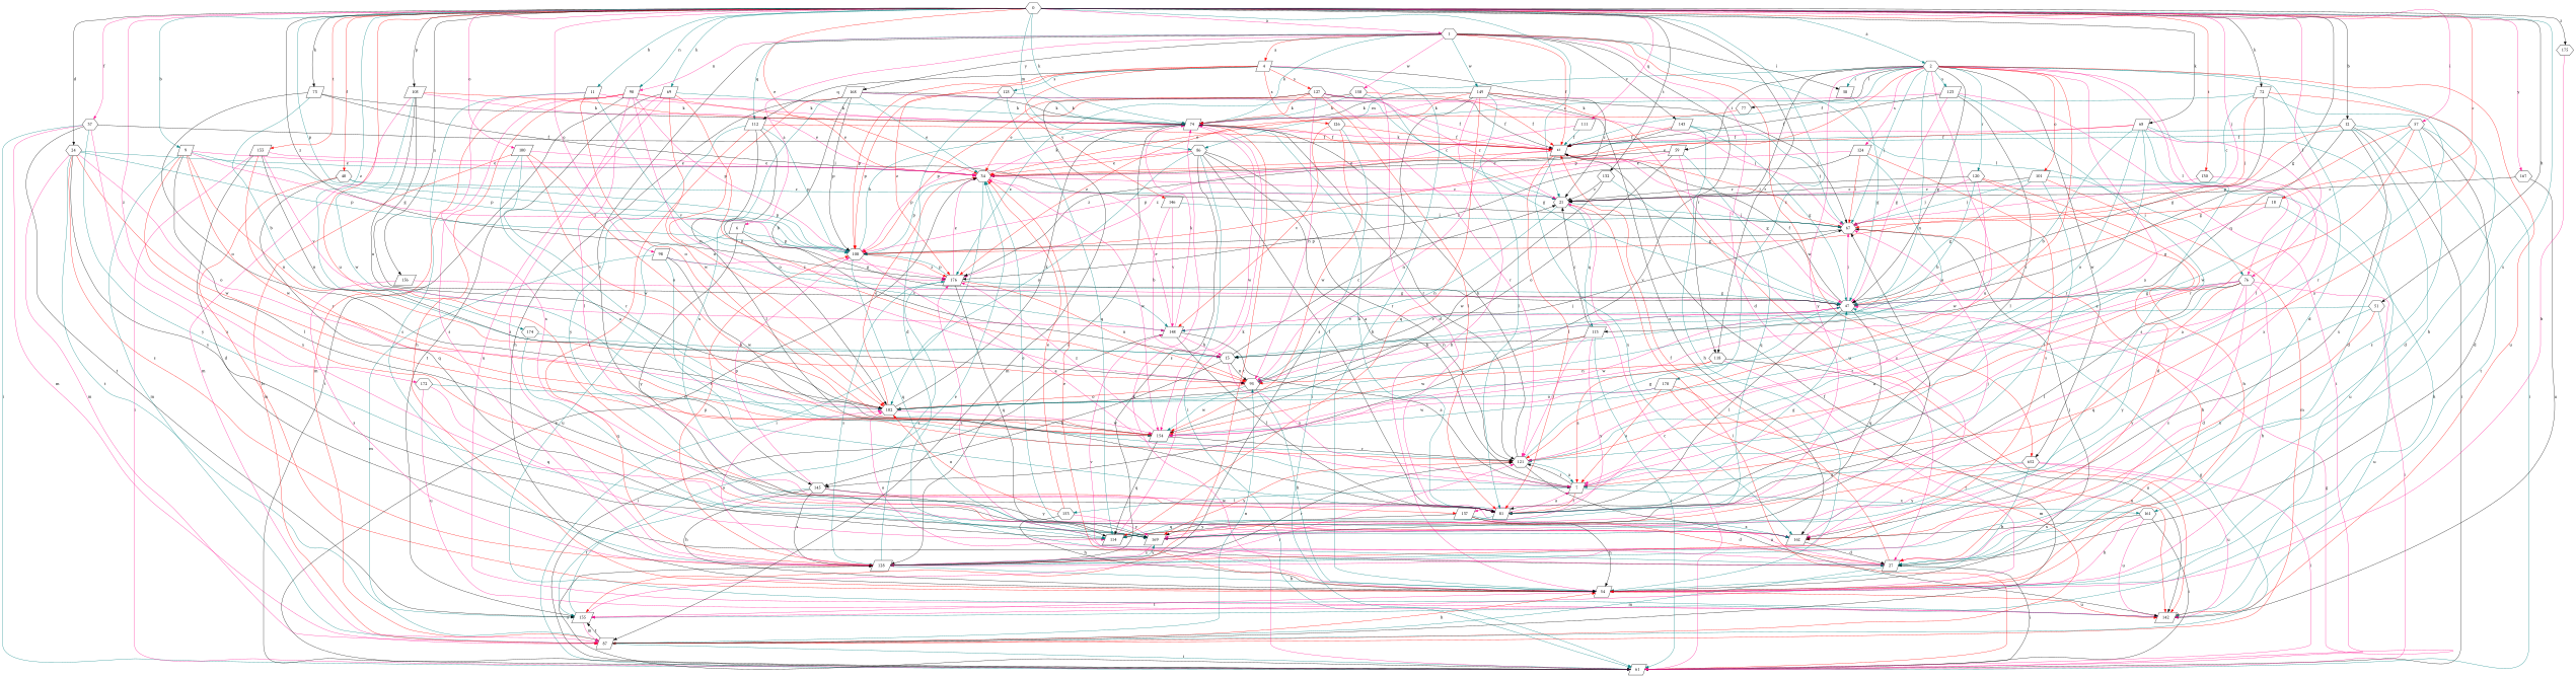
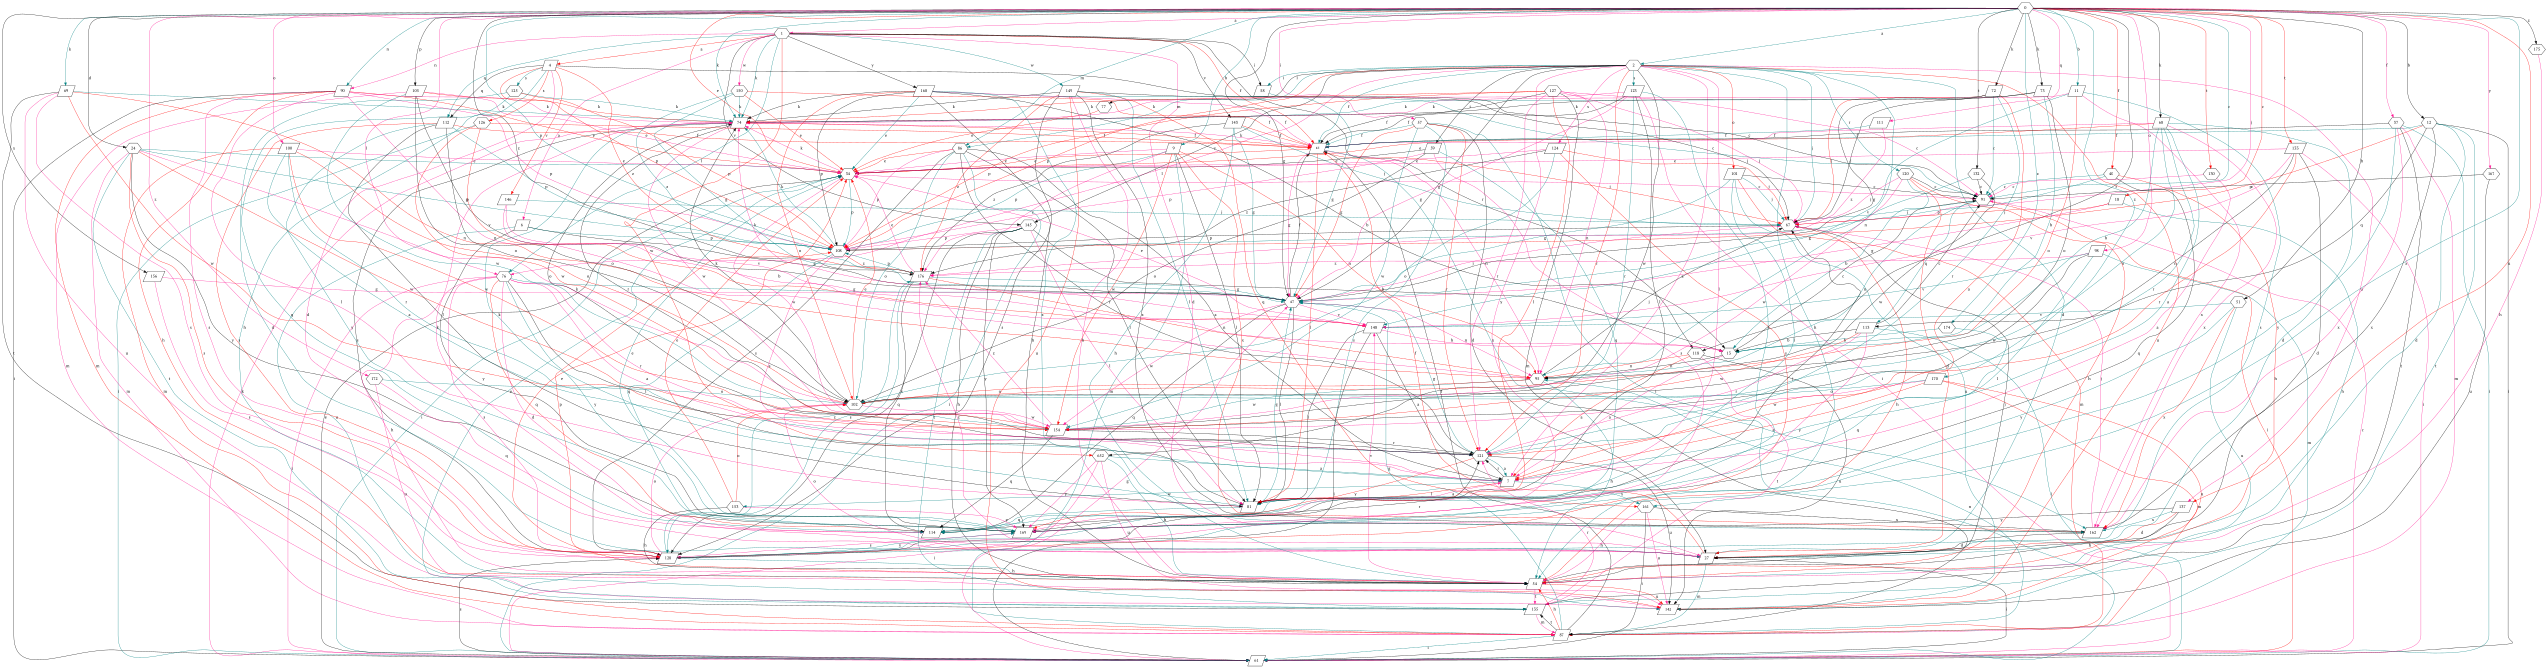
  strict digraph {
    fontname="PT Serif"
    node [fontname="PT Serif" shape=parallelogram]
    edge [color=teal fontname="PT Serif"]
    0 [shape=hexagon]
    1 [shape=hexagon]
    2 [shape=hexagon]
    9
    11
    12 [shape=hexagon]
    18
-   21 [shape=hexagon]
+   21 [shape=hexagon label=91]
    24 [shape=hexagon]
    34 [shape=hexagon]
    37 [shape=hexagon]
    40 [shape=hexagon]
    47 [shape=hexagon]
    51 [shape=hexagon]
    57 [shape=hexagon]
    67 [shape=hexagon]
    68
    69
    72
    73
    74
    76 [shape=hexagon]
    86 [shape=hexagon]
    90
    98
    100
    105
    108 [shape=hexagon]
    111
    118 [shape=hexagon]
    130 [shape=hexagon]
    132 [shape=hexagon]
    133
    137
    156
    161 [shape=hexagon]
    167 [shape=hexagon]
    170
    172 [shape=hexagon]
    174 [shape=hexagon]
    175 [shape=hexagon]
    176
    4
    6
    27
    41
    58
    112
    143
    145 [shape=hexagon]
    149
    150 [shape=hexagon]
    n53 [label=652 shape=hexagon]
    168
    7
    54
    59
    77 [shape=hexagon]
    81
    95 [shape=hexagon]
    101
    120 [shape=hexagon]
    121 [shape=hexagon]
    123
    124
    142
    169
    87
    154
    162
    102 [shape=hexagon]
    128
    148
    61
    113
    135
    114
    13 [shape=hexagon]
    125 [shape=hexagon]
    126 [shape=hexagon]
    127 [shape=hexagon]
    146
    153 [shape=hexagon]
    0 -> 1 [color=deeppink label=a]
    0 -> 2 [label=a]
    0 -> 9 [label=b]
    0 -> 11 [label=b]
    0 -> 12 [color=black label=b]
    0 -> 18 [color=red label=c]
    0 -> 21 [label=c]
    0 -> 24 [color=black label=d]
    0 -> 34 [color=red label=e]
    0 -> 37 [color=deeppink label=f]
    0 -> 40 [color=red label=f]
    0 -> 47 [color=black label=g]
    0 -> 51 [color=black label=h]
    0 -> 57 [color=deeppink label=i]
    0 -> 67 [color=deeppink label=j]
    0 -> 68 [color=black label=k]
    0 -> 69 [label=k]
    0 -> 72 [color=black label=k]
    0 -> 73 [color=black label=k]
    0 -> 74 [label=k]
    0 -> 76 [color=deeppink label=l]
    0 -> 86 [label=m]
    0 -> 90 [label=n]
    0 -> 98 [color=deeppink label=o]
    0 -> 100 [color=deeppink label=o]
    0 -> 105 [color=black label=p]
    0 -> 108 [label=p]
    0 -> 111 [color=deeppink label=q]
    0 -> 118 [color=black label=r]
    0 -> 130 [color=red label=t]
    0 -> 132 [color=black label=t]
    0 -> 133 [color=red label=t]
    0 -> 137 [color=red label=u]
    0 -> 156 [color=black label=x]
    0 -> 161 [label=x]
    0 -> 167 [color=deeppink label=y]
    0 -> 170 [label=z]
    0 -> 172 [color=deeppink label=z]
    0 -> 174 [label=z]
    0 -> 175 [color=black label=z]
    0 -> 176 [color=black label=z]
    1 -> 74 [label=k]
    1 -> 76 [label=l]
    1 -> 90 [color=deeppink label=n]
    1 -> 118 [color=black label=r]
    1 -> 4 [color=red label=a]
    1 -> 6 [color=deeppink label=a]
    1 -> 27 [color=deeppink label=d]
    1 -> 41 [color=red label=f]
    1 -> 58 [color=black label=i]
    1 -> 112 [label=q]
    1 -> 143 [color=black label=v]
    1 -> 145 [color=black label=v]
    1 -> 149 [label=w]
    1 -> 150 [color=deeppink label=w]
    1 -> n53 [color=red label=w]
    1 -> 168 [color=black label=y]
    2 -> 47 [color=black label=g]
    2 -> 67 [label=j]
    2 -> 76 [color=deeppink label=l]
    2 -> 86 [label=m]
    2 -> 108 [color=red label=p]
    2 -> 137 [color=deeppink label=u]
    2 -> 27 [label=d]
    2 -> 41 [label=f]
    2 -> 58 [label=i]
    2 -> 145 [color=black label=v]
    2 -> n53 [color=black label=w]
    2 -> 7 [color=deeppink label=a]
    2 -> 54 [label=h]
    2 -> 59 [color=black label=i]
    2 -> 77 [color=black label=l]
    2 -> 81 [color=deeppink label=l]
    2 -> 95 [label=n]
    2 -> 101 [color=red label=o]
    2 -> 120 [label=r]
    2 -> 121 [color=red label=r]
    2 -> 123 [label=s]
    2 -> 124 [color=deeppink label=s]
    2 -> 142 [color=red label=u]
    2 -> 169 [color=deeppink label=y]
    9 -> 34 [color=deeppink label=e]
    9 -> 108 [label=p]
    9 -> 176 [color=deeppink label=z]
    9 -> 81 [color=black label=l]
    9 -> 95 [color=red label=n]
    9 -> 87 [label=m]
    9 -> 154 [color=red label=w]
    9 -> 162 [color=red label=x]
    11 -> 74 [color=deeppink label=k]
    11 -> 162 [color=deeppink label=x]
    11 -> 102 [color=red label=o]
    11 -> 128 [label=s]
    11 -> 148 [label=v]
    12 -> 108 [color=red label=p]
    12 -> 27 [label=d]
    12 -> 41 [label=f]
    12 -> 162 [color=black label=x]
    12 -> 61 [color=black label=i]
    12 -> 113 [color=black label=q]
    12 -> 135 [label=t]
    18 -> 47 [color=deeppink label=g]
    18 -> 67 [color=red label=j]
    18 -> 54 [label=h]
    21 -> 67 [label=j]
    21 -> 95 [label=n]
    21 -> 61 [color=red label=i]
    21 -> 113 [label=q]
    24 -> 34 [label=e]
    24 -> 108 [label=p]
    24 -> 169 [color=black label=y]
    24 -> 87 [color=deeppink label=m]
    24 -> 154 [color=red label=w]
    24 -> 102 [color=deeppink label=o]
    24 -> 128 [color=red label=s]
    24 -> 135 [label=t]
    34 -> 21 [color=deeppink label=c]
    34 -> 74 [color=deeppink label=k]
    34 -> 108 [label=p]
    34 -> 154 [color=deeppink label=w]
    34 -> 61 [label=i]
    37 -> 41 [color=black label=f]
    37 -> 169 [label=y]
    37 -> 87 [color=deeppink label=m]
    37 -> 162 [color=deeppink label=x]
    37 -> 61 [label=i]
    37 -> 135 [color=black label=t]
    40 -> 21 [label=c]
    40 -> 108 [label=p]
    40 -> 54 [color=red label=h]
    40 -> 114 [color=black label=q]
    47 -> 67 [color=deeppink label=j]
    47 -> 41 [color=black label=f]
    47 -> 81 [color=black label=l]
    47 -> 95 [color=deeppink label=n]
    47 -> 154 [color=deeppink label=w]
    47 -> 148 [color=deeppink label=v]
    47 -> 114 [color=black label=q]
    51 -> 142 [label=u]
    51 -> 169 [label=y]
    51 -> 162 [color=red label=x]
    51 -> 148 [label=v]
    57 -> 47 [color=red label=g]
    57 -> 27 [color=black label=d]
    57 -> 41 [label=f]
    57 -> 121 [color=red label=r]
    57 -> 154 [label=w]
    57 -> 128 [label=s]
    57 -> 61 [label=i]
    67 -> 108 [color=black label=p]
    67 -> 54 [color=red label=h]
    68 -> 34 [color=red label=e]
    68 -> 27 [label=d]
    68 -> 41 [color=deeppink label=f]
    68 -> 7 [label=a]
    68 -> 121 [label=r]
    68 -> 162 [color=deeppink label=x]
    68 -> 102 [label=o]
    68 -> 13 [label=b]
    69 -> 74 [label=k]
    69 -> 95 [color=red label=n]
    69 -> 142 [color=deeppink label=u]
    69 -> 154 [color=red label=w]
    69 -> 128 [color=deeppink label=s]
    69 -> 135 [color=black label=t]
    72 -> 21 [label=c]
    72 -> 47 [color=black label=g]
    72 -> 67 [color=red label=j]
    72 -> 74 [label=k]
    72 -> 7 [color=red label=a]
    72 -> 121 [label=r]
    73 -> 67 [color=black label=j]
    73 -> 74 [color=black label=k]
    73 -> 102 [color=black label=o]
    73 -> 13 [label=b]
    74 -> 41 [color=red label=f]
    74 -> 121 [color=black label=r]
    74 -> 154 [color=deeppink label=w]
    74 -> 128 [color=black label=s]
-   74 -> 135 [color=red label=t]
    76 -> 47 [label=g]
    76 -> 27 [color=deeppink label=d]
    76 -> 7 [color=deeppink label=a]
    76 -> 54 [color=deeppink label=h]
    76 -> 81 [color=black label=l]
    76 -> 121 [color=deeppink label=r]
    76 -> 169 [label=y]
    76 -> 128 [color=deeppink label=s]
    76 -> 61 [color=deeppink label=i]
    76 -> 114 [color=red label=q]
    86 -> 34 [color=red label=e]
    86 -> 108 [color=deeppink label=p]
    86 -> 7 [color=black label=a]
    86 -> 81 [color=black label=l]
    86 -> 121 [color=black label=r]
    86 -> 102 [label=o]
    86 -> 128 [color=black label=s]
    86 -> 61 [label=i]
    90 -> 34 [color=red label=e]
    90 -> 74 [color=deeppink label=k]
    90 -> 108 [color=deeppink label=p]
    90 -> 54 [color=red label=h]
    90 -> 81 [color=deeppink label=l]
    90 -> 95 [color=deeppink label=n]
    90 -> 87 [color=red label=m]
    90 -> 128 [color=deeppink label=s]
    90 -> 61 [color=black label=i]
    98 -> 176 [color=deeppink label=z]
    98 -> 81 [label=l]
    98 -> 87 [label=m]
    98 -> 154 [color=black label=w]
    98 -> 148 [label=v]
    100 -> 34 [color=deeppink label=e]
    100 -> 7 [label=a]
    100 -> 121 [label=r]
    100 -> 87 [color=red label=m]
    100 -> 154 [color=red label=w]
    100 -> 102 [color=red label=o]
    105 -> 34 [color=deeppink label=e]
    105 -> 47 [color=black label=g]
    105 -> 74 [color=red label=k]
    105 -> 87 [color=deeppink label=m]
    105 -> 154 [label=w]
    105 -> 102 [color=black label=o]
    108 -> 74 [label=k]
    108 -> 176 [color=red label=z]
    108 -> 7 [color=deeppink label=a]
    108 -> 114 [label=q]
    111 -> 176 [color=deeppink label=z]
    111 -> 41 [label=f]
    118 -> 7 [color=red label=a]
    118 -> 95 [color=red label=n]
    118 -> 142 [color=black label=u]
    118 -> 135 [color=deeppink label=t]
    130 -> 21 [color=deeppink label=c]
    130 -> 7 [color=deeppink label=a]
    132 -> 21 [color=black label=c]
    132 -> 47 [label=g]
    132 -> 154 [color=black label=w]
    133 -> 34 [color=deeppink label=e]
    133 -> 27 [color=black label=d]
    133 -> 95 [color=black label=n]
    133 -> 121 [color=red label=r]
    133 -> 148 [color=deeppink label=v]
    133 -> 61 [color=deeppink label=i]
    137 -> 27 [color=red label=d]
    137 -> 54 [color=black label=h]
    137 -> 169 [color=black label=y]
    137 -> 162 [label=x]
    156 -> 47 [color=deeppink label=g]
    156 -> 128 [color=deeppink label=s]
    161 -> 54 [color=deeppink label=h]
    161 -> 142 [color=deeppink label=u]
    161 -> 162 [color=black label=x]
    161 -> 61 [color=black label=i]
    167 -> 21 [color=black label=c]
    167 -> 142 [color=black label=u]
    170 -> 7 [color=red label=a]
    170 -> 142 [color=red label=u]
    170 -> 87 [color=red label=m]
    170 -> 154 [color=deeppink label=w]
    170 -> 102 [label=o]
    172 -> 142 [color=deeppink label=u]
    172 -> 102 [label=o]
    172 -> 114 [color=deeppink label=q]
    174 -> 114 [label=q]
    174 -> 13 [label=b]
    175 -> 54 [color=deeppink label=h]
    176 -> 34 [color=deeppink label=e]
    176 -> 47 [label=g]
    176 -> 108 [label=p]
    176 -> 95 [color=red label=n]
    176 -> 128 [label=s]
    176 -> 114 [color=black label=q]
    4 -> 21 [color=black label=c]
    4 -> 108 [color=red label=p]
    4 -> 176 [color=red label=z]
    4 -> 27 [color=deeppink label=d]
    4 -> 112 [color=black label=q]
    4 -> 54 [label=h]
    4 -> 125 [label=s]
    4 -> 126 [color=red label=s]
-   4 -> 127 [color=red label=s]
    4 -> 146 [color=red label=v]
    6 -> 47 [color=black label=g]
    6 -> 108 [label=p]
    6 -> 142 [label=u]
    6 -> 169 [color=black label=y]
    27 -> 176 [color=deeppink label=z]
    27 -> 41 [color=red label=f]
    27 -> 87 [label=m]
    27 -> 102 [color=deeppink label=o]
    27 -> 61 [color=black label=i]
    41 -> 34 [color=red label=e]
    41 -> 47 [color=deeppink label=g]
    41 -> 67 [color=red label=j]
    41 -> 74 [color=deeppink label=k]
    41 -> 81 [color=red label=l]
    41 -> 95 [color=deeppink label=n]
    41 -> 162 [label=x]
    58 -> 47 [label=g]
    112 -> 108 [label=p]
    112 -> 41 [color=red label=f]
    112 -> 81 [color=black label=l]
    112 -> 169 [label=y]
    112 -> 102 [color=black label=o]
    112 -> 128 [color=red label=s]
    143 -> 47 [label=g]
    143 -> 67 [label=j]
    143 -> 176 [color=black label=z]
    143 -> 41 [color=red label=f]
    143 -> 54 [label=h]
    145 -> 108 [color=deeppink label=p]
    145 -> 54 [color=black label=h]
    145 -> 81 [color=deeppink label=l]
    145 -> 169 [color=black label=y]
    145 -> 128 [color=black label=s]
    145 -> 135 [label=t]
-   13 -> 145 [color=black label=b]
+   145 -> 13 [color=black label=b]
    149 -> 67 [color=black label=j]
    149 -> 74 [color=black label=k]
    149 -> 176 [color=red label=z]
    149 -> 54 [color=deeppink label=h]
    149 -> 81 [label=l]
    149 -> 142 [color=red label=u]
    149 -> 162 [color=black label=x]
    149 -> 128 [color=black label=s]
-   149 -> 114 [color=red label=q]
+   149 -> 161 [color=red label=q]
    150 -> 34 [color=red label=e]
    150 -> 47 [label=g]
    150 -> 74 [label=k]
    150 -> 176 [label=z]
    150 -> 41 [color=red label=f]
    n53 -> 7 [label=a]
    n53 -> 54 [label=h]
    n53 -> 142 [color=deeppink label=u]
    n53 -> 169 [color=deeppink label=y]
    n53 -> 61 [color=deeppink label=i]
    168 -> 21 [label=c]
    168 -> 34 [label=e]
    168 -> 74 [color=black label=k]
    168 -> 108 [color=black label=p]
    168 -> 41 [color=deeppink label=f]
    168 -> 54 [color=black label=h]
    168 -> 162 [label=x]
    168 -> 102 [color=red label=o]
    168 -> 13 [color=black label=b]
    7 -> 161 [label=x]
    7 -> 81 [color=red label=l]
    7 -> 121 [color=black label=r]
    7 -> 153 [label=w]
    54 -> 34 [color=red label=e]
    54 -> 67 [color=black label=j]
    54 -> 142 [color=red label=u]
    54 -> 148 [color=deeppink label=v]
    54 -> 135 [color=deeppink label=t]
    59 -> 34 [color=black label=e]
    59 -> 108 [color=deeppink label=p]
    59 -> 102 [color=black label=o]
    59 -> 128 [color=deeppink label=s]
    59 -> 114 [label=q]
    77 -> 34 [color=red label=e]
    81 -> 47 [label=g]
    81 -> 74 [label=k]
    81 -> 7 [color=deeppink label=a]
    81 -> 114 [label=q]
    95 -> 67 [color=black label=j]
    95 -> 54 [label=h]
    95 -> 154 [label=w]
    95 -> 102 [color=red label=o]
    101 -> 21 [color=black label=c]
    101 -> 47 [label=g]
    101 -> 67 [label=j]
    101 -> 81 [label=l]
    101 -> 142 [label=u]
    101 -> 87 [color=red label=m]
    120 -> 21 [color=black label=c]
    120 -> 67 [color=deeppink label=j]
    120 -> 27 [color=red label=d]
    120 -> 54 [color=red label=h]
    120 -> 154 [color=deeppink label=w]
    120 -> 13 [label=b]
    121 -> 47 [label=g]
    121 -> 74 [color=black label=k]
    121 -> 7 [label=a]
    121 -> 142 [color=black label=u]
    121 -> 169 [color=red label=y]
    123 -> 47 [color=deeppink label=g]
    123 -> 74 [color=deeppink label=k]
    123 -> 41 [color=black label=f]
    123 -> 81 [color=black label=l]
+   123 -> 121 [label=r]
    123 -> 128 [label=s]
    123 -> 61 [color=deeppink label=i]
    124 -> 34 [color=deeppink label=e]
    124 -> 67 [color=red label=j]
    124 -> 176 [color=black label=z]
    124 -> 102 [label=o]
    124 -> 128 [color=red label=s]
    169 -> 34 [label=e]
    169 -> 67 [color=black label=j]
    169 -> 128 [color=deeppink label=s]
    87 -> 47 [label=g]
    87 -> 41 [color=black label=f]
    87 -> 54 [color=red label=h]
    87 -> 95 [label=n]
    87 -> 61 [label=i]
    87 -> 135 [color=black label=t]
    154 -> 176 [color=deeppink label=z]
    154 -> 121 [color=black label=r]
    154 -> 114 [color=black label=q]
    162 -> 67 [color=deeppink label=j]
    162 -> 27 [color=black label=d]
    102 -> 34 [color=red label=e]
    102 -> 74 [color=black label=k]
    102 -> 154 [color=deeppink label=w]
    128 -> 108 [color=red label=p]
    128 -> 176 [label=z]
    128 -> 54 [label=h]
    128 -> 121 [color=black label=r]
    128 -> 169 [label=y]
    128 -> 102 [color=deeppink label=o]
    148 -> 34 [color=deeppink label=e]
    148 -> 74 [color=deeppink label=k]
    148 -> 7 [color=black label=a]
    148 -> 81 [color=black label=l]
    148 -> 61 [color=black label=i]
    148 -> 13 [color=deeppink label=b]
    61 -> 21 [color=deeppink label=c]
    61 -> 34 [color=black label=e]
    61 -> 47 [color=deeppink label=g]
    61 -> 74 [color=deeppink label=k]
    61 -> 128 [color=black label=s]
    113 -> 21 [color=black label=c]
    113 -> 121 [color=deeppink label=r]
    113 -> 169 [color=deeppink label=y]
    113 -> 154 [color=red label=w]
    113 -> 61 [label=i]
    113 -> 13 [color=black label=b]
    135 -> 34 [label=e]
    135 -> 121 [color=deeppink label=r]
    135 -> 87 [color=deeppink label=m]
    114 -> 74 [color=deeppink label=k]
    13 -> 21 [color=black label=c]
    13 -> 7 [color=deeppink label=a]
    13 -> 95 [color=black label=n]
    125 -> 74 [label=k]
    125 -> 108 [color=red label=p]
    125 -> 27 [label=d]
    125 -> 114 [label=q]
    126 -> 41 [color=red label=f]
    126 -> 154 [color=red label=w]
    126 -> 148 [color=red label=v]
    126 -> 61 [label=i]
    127 -> 21 [color=deeppink label=c]
    127 -> 67 [color=deeppink label=j]
    127 -> 74 [color=red label=k]
    127 -> 108 [color=red label=p]
    127 -> 41 [color=black label=f]
    127 -> 81 [color=red label=l]
    127 -> 95 [color=deeppink label=n]
    127 -> 121 [color=deeppink label=r]
    127 -> 87 [color=black label=m]
    146 -> 67 [label=j]
    146 -> 148 [color=deeppink label=v]
    146 -> 13 [color=deeppink label=b]
    153 -> 34 [color=red label=e]
    153 -> 54 [color=black label=h]
    153 -> 169 [color=deeppink label=y]
    153 -> 102 [color=red label=o]
  }
